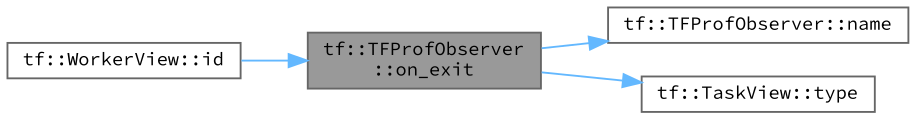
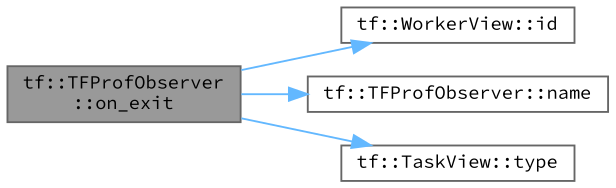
  digraph {
    fontname="Source Code Pro"
    rankdir=LR
    node [color=grey40 fillcolor=white fontname="Source Code Pro" fontsize=10 shape=box style=filled]
    edge [color=steelblue1 fontname="Source Code Pro" fontsize=10 labelfontname=Helvetica labelfontsize=10 style=solid]
    n1 [color=gray40 fillcolor=grey60 fontcolor=black height=0.2 label="tf::TFProfObserver\l::on_exit" width=0.4]
    n2 [height=0.2 label="tf::WorkerView::id" width=0.4]
    n3 [height=0.2 label="tf::TFProfObserver::name" width=0.4]
    n4 [height=0.2 label="tf::TaskView::type" width=0.4]
-   n2 -> n1
+   n1 -> n2
    n1 -> n3
    n1 -> n4
  }
